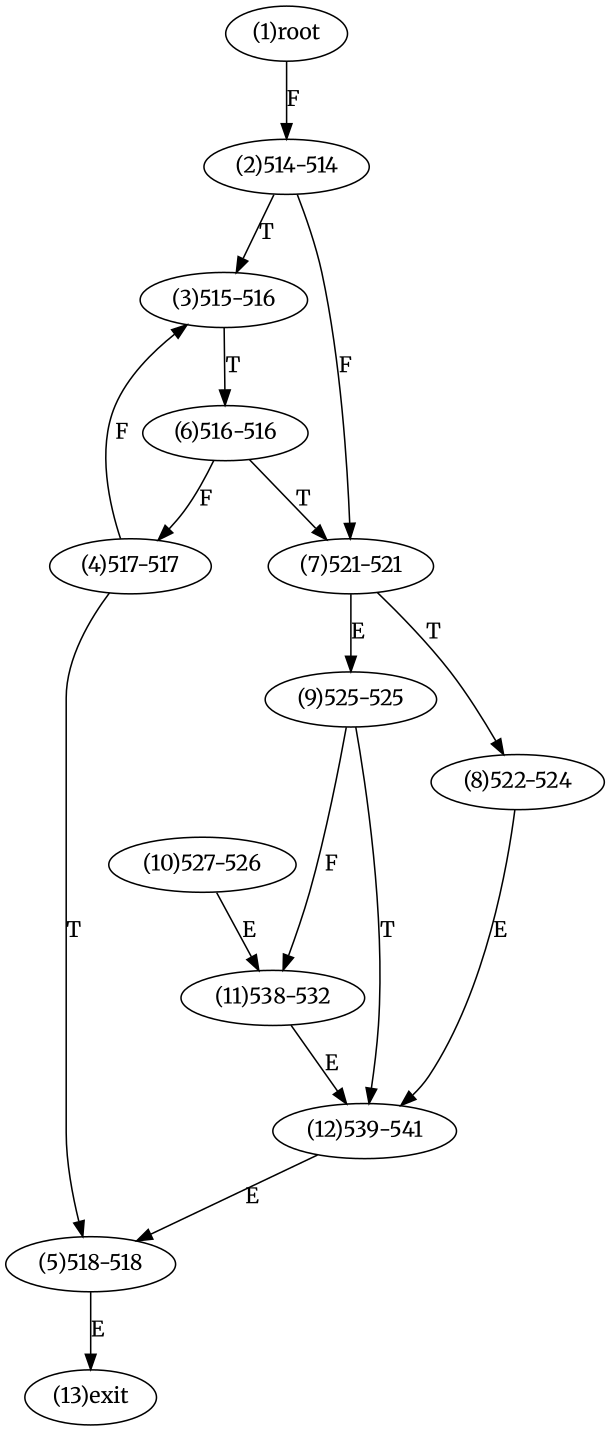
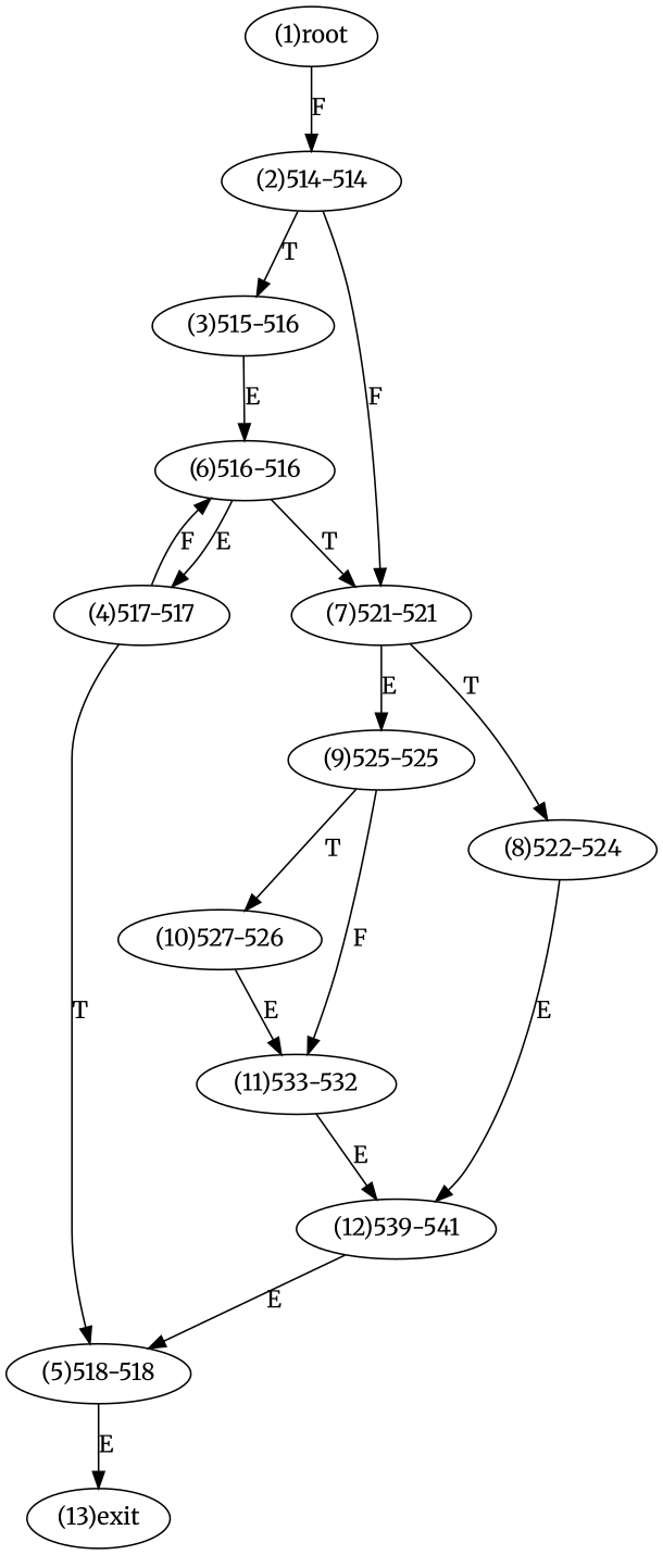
  digraph {
    fontname=Merriweather
    node [fontname=Merriweather]
    edge [fontname=Merriweather]
    n1 [label="(1)root"]
    n2 [label="(2)514-514"]
    n3 [label="(3)515-516"]
    n4 [label="(7)521-521"]
    n5 [label="(6)516-516"]
    n6 [label="(8)522-524"]
    n7 [label="(9)525-525"]
    n8 [label="(4)517-517"]
    n9 [label="(5)518-518"]
    n10 [label="(13)exit"]
    n11 [label="(12)539-541"]
    n12 [label="(10)527-526"]
-   n13 [label="(11)538-532"]
+   n13 [label="(11)533-532"]
    n1 -> n2 [label=F]
    n2 -> n3 [label=T]
    n2 -> n4 [label=F]
-   n3 -> n5 [label=T]
+   n3 -> n5 [label=E]
    n4 -> n6 [label=T]
    n4 -> n7 [label=E]
    n5 -> n4 [label=T]
-   n5 -> n8 [label=F]
+   n5 -> n8 [label=E]
    n6 -> n11 [label=E]
-   n7 -> n11 [label=T]
+   n7 -> n12 [label=T]
    n7 -> n13 [label=F]
-   n8 -> n3 [label=F]
+   n8 -> n5 [label=F]
    n8 -> n9 [label=T]
    n9 -> n10 [label=E]
    n11 -> n9 [label=E]
    n12 -> n13 [label=E]
    n13 -> n11 [label=E]
  }
